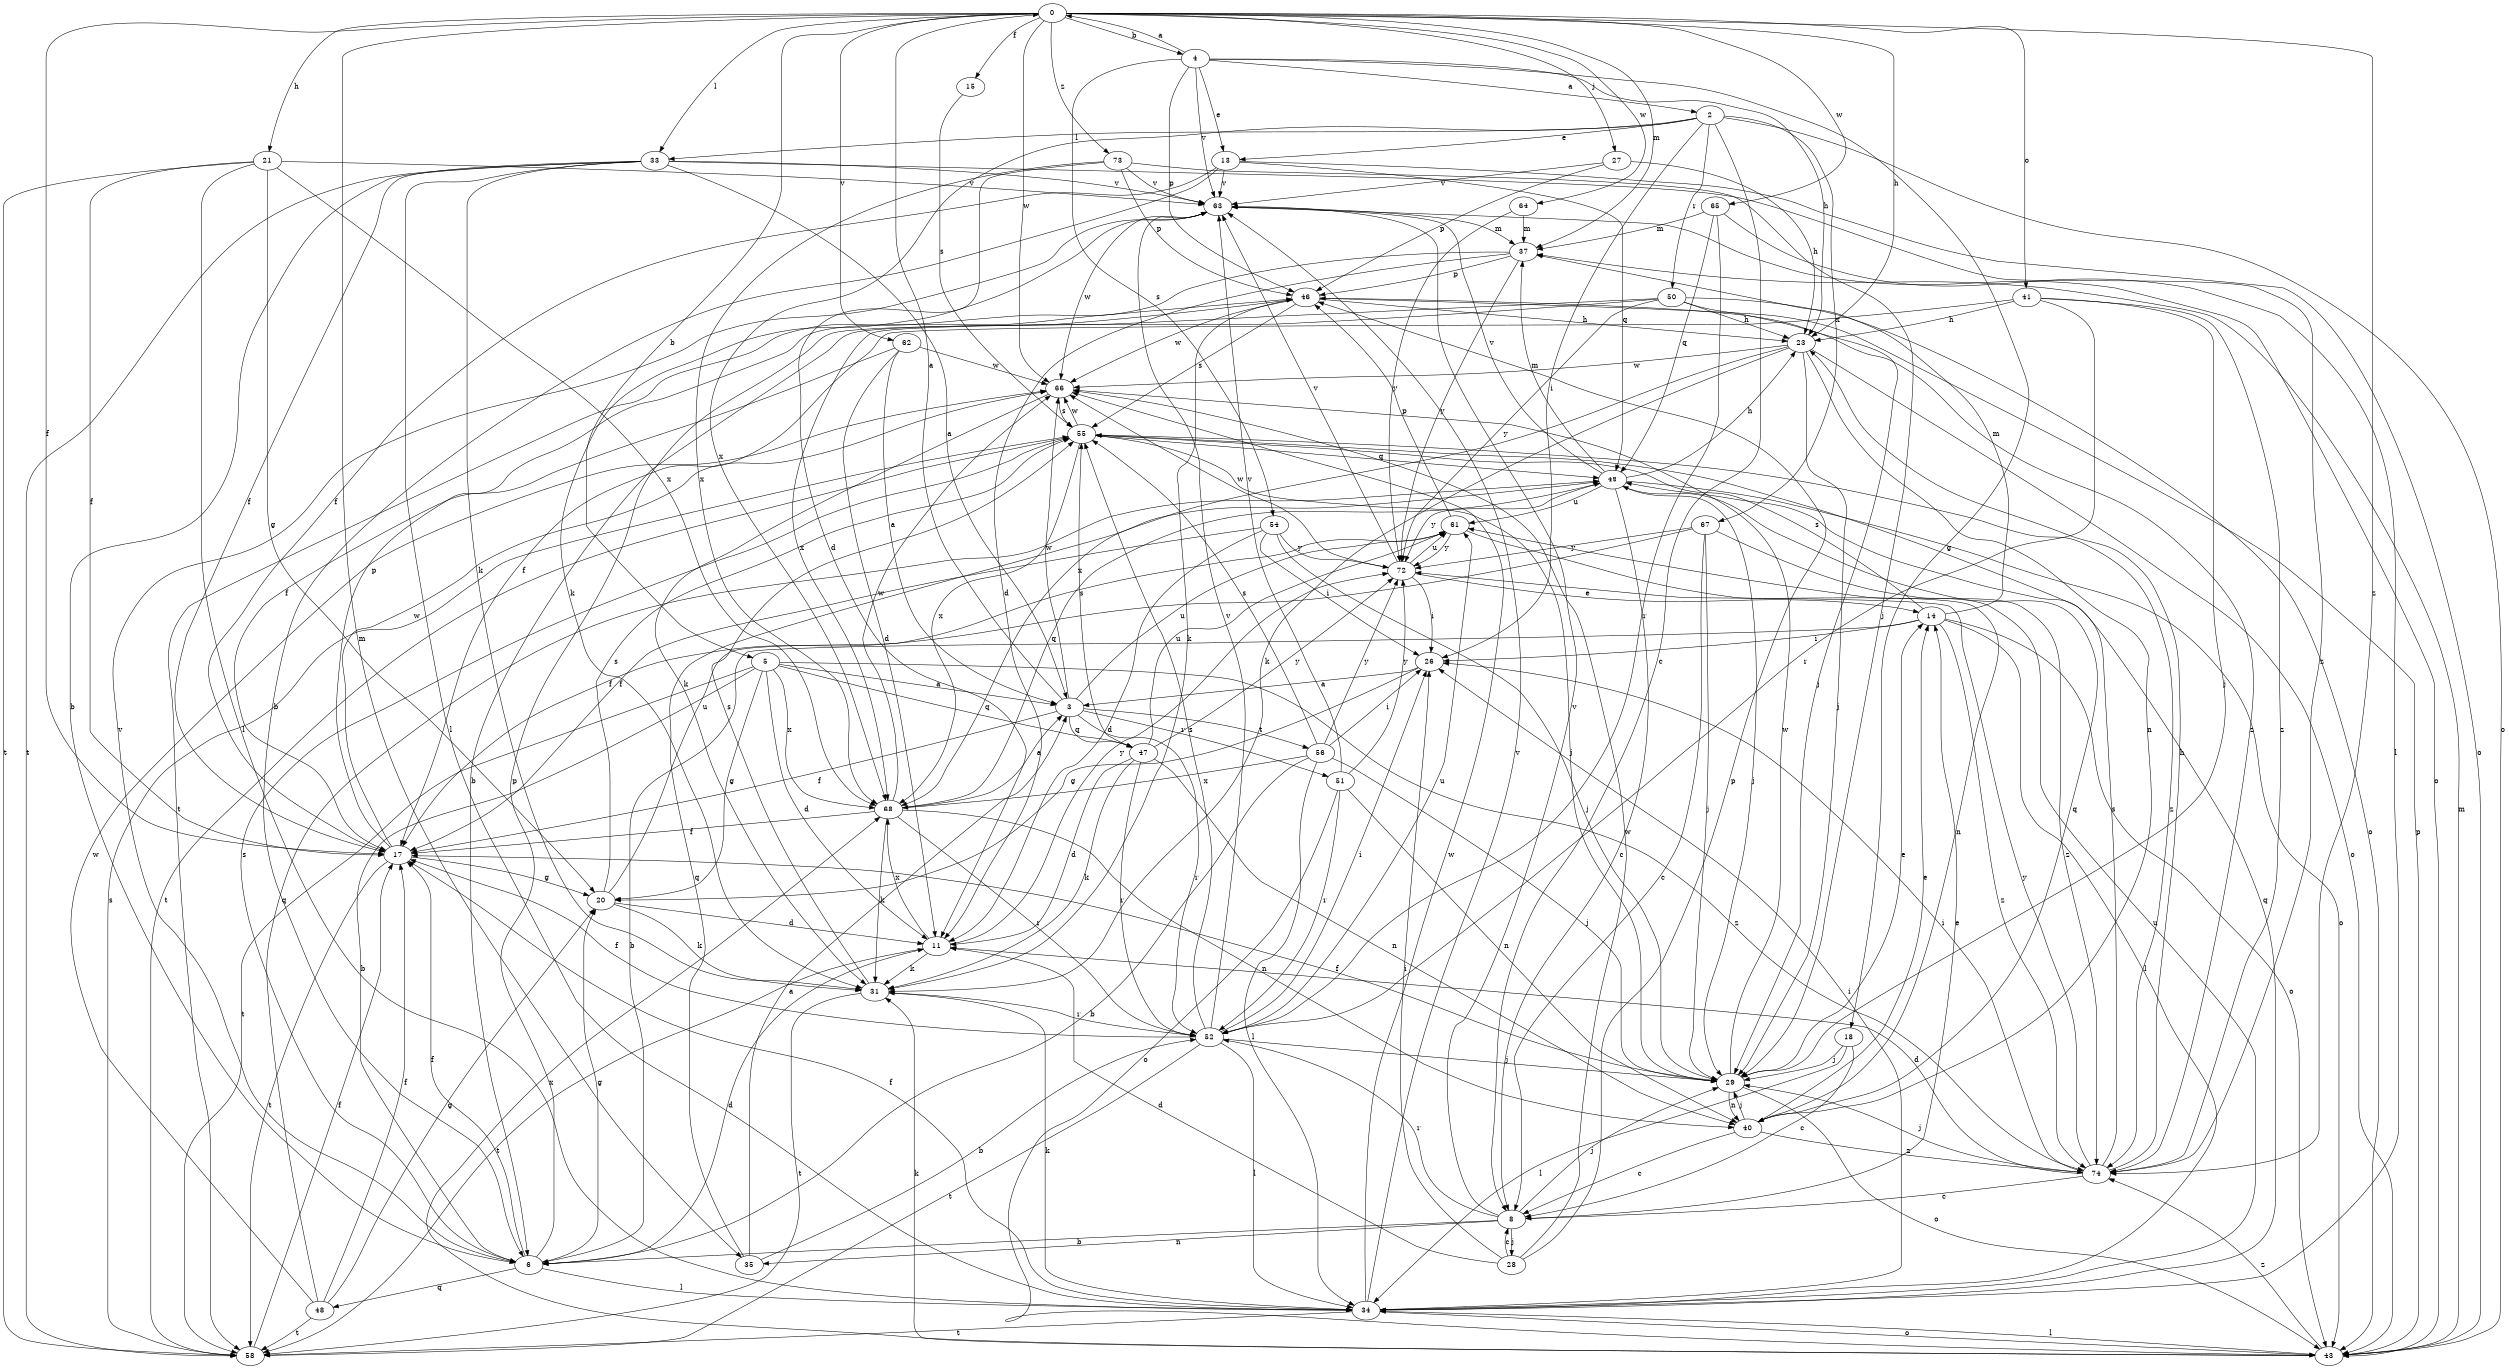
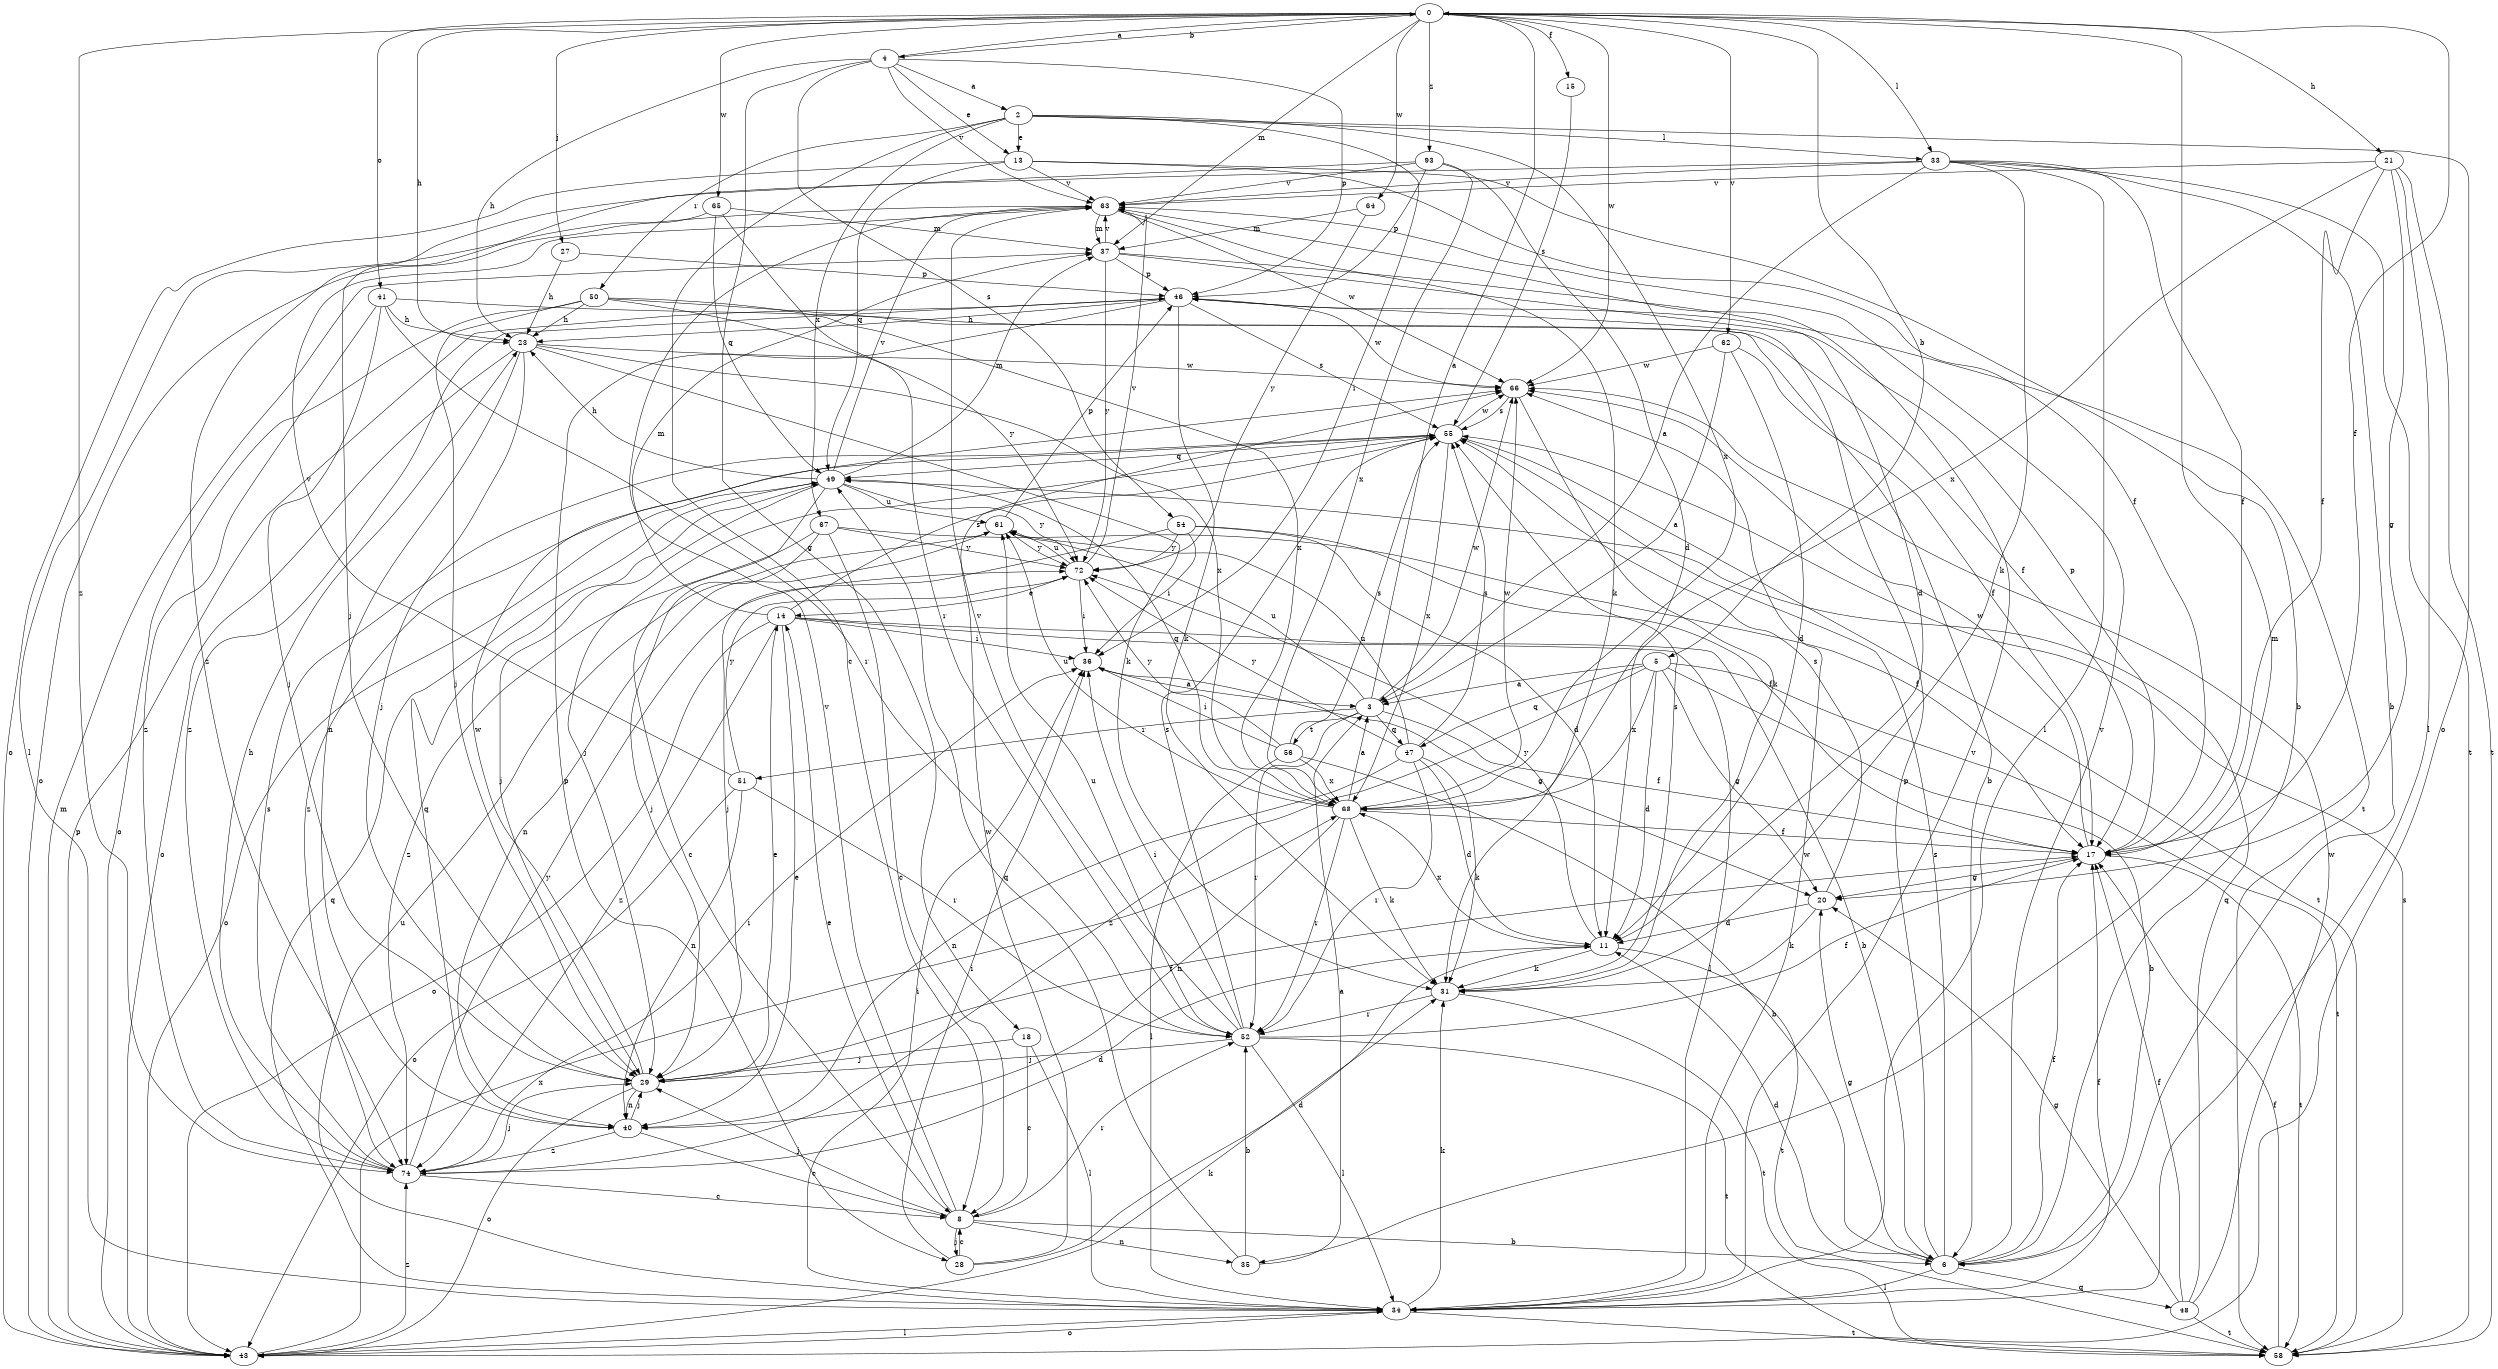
  strict digraph {
    0
    4
    5
    15
    17
    21
    23
    27
    33
    35
    37
    41
    62
    64
    65
    66
-   73
+   73 [label=93]
    74
    2
    13
    18
    46
    54
    63
    68
    3
    47
    6
    11
    20
    58
    55
    34
    43
    29
    40
    31
    52
    49
    72
    8
-   26
+   26 [label=36]
    50
    67
    14
    28
    51
    56
    61
    48
    0 -> 4 [label=b]
    0 -> 5 [label=b]
    0 -> 15 [label=f]
    0 -> 17 [label=f]
    0 -> 21 [label=h]
    0 -> 23 [label=h]
    0 -> 27 [label=j]
    0 -> 33 [label=l]
    0 -> 35 [label=m]
    0 -> 37 [label=m]
    0 -> 41 [label=o]
    0 -> 62 [label=v]
    0 -> 64 [label=w]
    0 -> 65 [label=w]
    0 -> 66 [label=w]
    0 -> 73 [label=z]
    0 -> 74 [label=z]
    4 -> 0 [label=a]
    4 -> 23 [label=h]
    4 -> 2 [label=a]
    4 -> 13 [label=e]
    4 -> 18 [label=g]
    4 -> 46 [label=p]
    4 -> 54 [label=s]
    4 -> 63 [label=v]
    5 -> 74 [label=z]
    5 -> 68 [label=x]
    5 -> 3 [label=a]
    5 -> 47 [label=q]
    5 -> 6 [label=b]
    5 -> 11 [label=d]
    5 -> 20 [label=g]
    5 -> 58 [label=t]
    15 -> 55 [label=s]
    17 -> 66 [label=w]
    17 -> 46 [label=p]
    17 -> 20 [label=g]
    17 -> 58 [label=t]
    21 -> 17 [label=f]
    21 -> 63 [label=v]
    21 -> 68 [label=x]
    21 -> 20 [label=g]
    21 -> 58 [label=t]
    21 -> 34 [label=l]
    23 -> 66 [label=w]
    23 -> 68 [label=x]
    23 -> 43 [label=o]
    23 -> 29 [label=j]
    23 -> 40 [label=n]
    23 -> 31 [label=k]
    27 -> 23 [label=h]
    27 -> 46 [label=p]
    33 -> 17 [label=f]
    33 -> 74 [label=z]
    33 -> 63 [label=v]
    33 -> 3 [label=a]
    33 -> 6 [label=b]
    33 -> 58 [label=t]
    33 -> 34 [label=l]
    33 -> 31 [label=k]
    35 -> 3 [label=a]
    35 -> 52 [label=b]
    35 -> 49 [label=q]
    37 -> 46 [label=p]
-   27 -> 63 [label=v]
+   37 -> 63 [label=v]
    37 -> 11 [label=d]
    37 -> 58 [label=t]
    37 -> 72 [label=y]
    41 -> 17 [label=f]
    41 -> 23 [label=h]
    41 -> 74 [label=z]
    41 -> 29 [label=j]
    41 -> 52 [label=r]
    62 -> 17 [label=f]
    62 -> 66 [label=w]
    62 -> 3 [label=a]
    62 -> 11 [label=d]
    64 -> 37 [label=m]
    64 -> 72 [label=y]
    65 -> 37 [label=m]
    65 -> 34 [label=l]
    65 -> 52 [label=r]
    65 -> 49 [label=q]
    66 -> 55 [label=s]
    66 -> 31 [label=k]
    73 -> 46 [label=p]
    73 -> 63 [label=v]
    73 -> 68 [label=x]
    73 -> 11 [label=d]
    73 -> 29 [label=j]
    74 -> 23 [label=h]
    74 -> 11 [label=d]
    74 -> 55 [label=s]
    74 -> 29 [label=j]
    74 -> 72 [label=y]
    74 -> 8 [label=c]
    74 -> 26 [label=i]
    2 -> 33 [label=l]
    2 -> 13 [label=e]
    2 -> 68 [label=x]
    2 -> 43 [label=o]
    2 -> 8 [label=c]
    2 -> 26 [label=i]
    2 -> 50 [label=r]
    2 -> 67 [label=x]
    13 -> 17 [label=f]
    13 -> 63 [label=v]
    13 -> 6 [label=b]
    13 -> 43 [label=o]
    13 -> 49 [label=q]
    18 -> 34 [label=l]
    18 -> 29 [label=j]
    18 -> 8 [label=c]
    46 -> 23 [label=h]
    46 -> 66 [label=w]
    46 -> 74 [label=z]
    46 -> 55 [label=s]
    46 -> 31 [label=k]
    54 -> 17 [label=f]
    54 -> 11 [label=d]
    54 -> 29 [label=j]
    54 -> 72 [label=y]
    54 -> 26 [label=i]
    63 -> 37 [label=m]
    63 -> 66 [label=w]
    63 -> 43 [label=o]
    63 -> 31 [label=k]
    68 -> 17 [label=f]
    68 -> 66 [label=w]
    68 -> 3 [label=a]
    68 -> 40 [label=n]
    68 -> 31 [label=k]
    68 -> 52 [label=r]
    68 -> 49 [label=q]
    3 -> 0 [label=a]
    3 -> 17 [label=f]
    3 -> 66 [label=w]
    3 -> 47 [label=q]
    3 -> 52 [label=r]
    3 -> 51 [label=r]
    3 -> 56 [label=t]
    3 -> 61 [label=u]
    47 -> 11 [label=d]
    47 -> 55 [label=s]
    47 -> 40 [label=n]
    47 -> 31 [label=k]
    47 -> 52 [label=r]
    47 -> 72 [label=y]
    47 -> 61 [label=u]
    6 -> 17 [label=f]
    6 -> 46 [label=p]
    6 -> 63 [label=v]
    6 -> 11 [label=d]
    6 -> 20 [label=g]
    6 -> 55 [label=s]
    6 -> 34 [label=l]
    6 -> 48 [label=q]
    11 -> 68 [label=x]
    11 -> 58 [label=t]
    11 -> 31 [label=k]
    11 -> 72 [label=y]
    20 -> 11 [label=d]
    20 -> 55 [label=s]
    20 -> 31 [label=k]
-   20 -> 61 [label=u]
+   68 -> 61 [label=u]
    58 -> 17 [label=f]
    58 -> 55 [label=s]
    55 -> 66 [label=w]
    55 -> 74 [label=z]
    55 -> 68 [label=x]
    55 -> 58 [label=t]
    55 -> 29 [label=j]
    55 -> 49 [label=q]
    34 -> 17 [label=f]
    34 -> 66 [label=w]
    34 -> 63 [label=v]
    34 -> 58 [label=t]
    34 -> 43 [label=o]
    34 -> 31 [label=k]
    34 -> 49 [label=q]
    34 -> 26 [label=i]
    34 -> 61 [label=u]
    43 -> 37 [label=m]
    43 -> 74 [label=z]
    43 -> 46 [label=p]
    43 -> 68 [label=x]
    43 -> 34 [label=l]
    43 -> 31 [label=k]
    29 -> 17 [label=f]
    29 -> 66 [label=w]
    29 -> 43 [label=o]
    29 -> 40 [label=n]
    29 -> 14 [label=e]
    40 -> 74 [label=z]
    40 -> 29 [label=j]
    40 -> 49 [label=q]
    40 -> 8 [label=c]
-   40 -> 14 [label=e]
+   14 -> 40 [label=e]
    31 -> 58 [label=t]
    31 -> 55 [label=s]
    31 -> 52 [label=r]
    52 -> 17 [label=f]
    52 -> 63 [label=v]
    52 -> 58 [label=t]
    52 -> 55 [label=s]
    52 -> 34 [label=l]
    52 -> 29 [label=j]
    52 -> 26 [label=i]
    52 -> 61 [label=u]
    49 -> 23 [label=h]
    49 -> 37 [label=m]
    49 -> 63 [label=v]
    49 -> 43 [label=o]
    49 -> 29 [label=j]
    49 -> 72 [label=y]
    49 -> 8 [label=c]
    49 -> 61 [label=u]
-   72 -> 66 [label=w]
    72 -> 63 [label=v]
    72 -> 26 [label=i]
    72 -> 14 [label=e]
    72 -> 61 [label=u]
    8 -> 35 [label=n]
    8 -> 63 [label=v]
    8 -> 6 [label=b]
    8 -> 29 [label=j]
    8 -> 52 [label=r]
    8 -> 14 [label=e]
    8 -> 28 [label=j]
    26 -> 3 [label=a]
    26 -> 20 [label=g]
    50 -> 23 [label=h]
    50 -> 68 [label=x]
    50 -> 6 [label=b]
    50 -> 43 [label=o]
    50 -> 29 [label=j]
    50 -> 72 [label=y]
    67 -> 17 [label=f]
    67 -> 74 [label=z]
    67 -> 29 [label=j]
    67 -> 72 [label=y]
    67 -> 8 [label=c]
    14 -> 37 [label=m]
    14 -> 74 [label=z]
    14 -> 6 [label=b]
    14 -> 55 [label=s]
    14 -> 34 [label=l]
    14 -> 43 [label=o]
    14 -> 26 [label=i]
    28 -> 66 [label=w]
-   28 -> 46 [label=p]
+   46 -> 28 [label=p]
    28 -> 11 [label=d]
    28 -> 8 [label=c]
    28 -> 26 [label=i]
    51 -> 63 [label=v]
    51 -> 43 [label=o]
    51 -> 40 [label=n]
    51 -> 52 [label=r]
    51 -> 72 [label=y]
    56 -> 68 [label=x]
    56 -> 6 [label=b]
    56 -> 55 [label=s]
    56 -> 34 [label=l]
-   56 -> 29 [label=j]
    56 -> 72 [label=y]
    56 -> 26 [label=i]
    61 -> 46 [label=p]
    61 -> 40 [label=n]
    61 -> 72 [label=y]
    48 -> 17 [label=f]
    48 -> 66 [label=w]
    48 -> 20 [label=g]
    48 -> 58 [label=t]
    48 -> 49 [label=q]
  }
